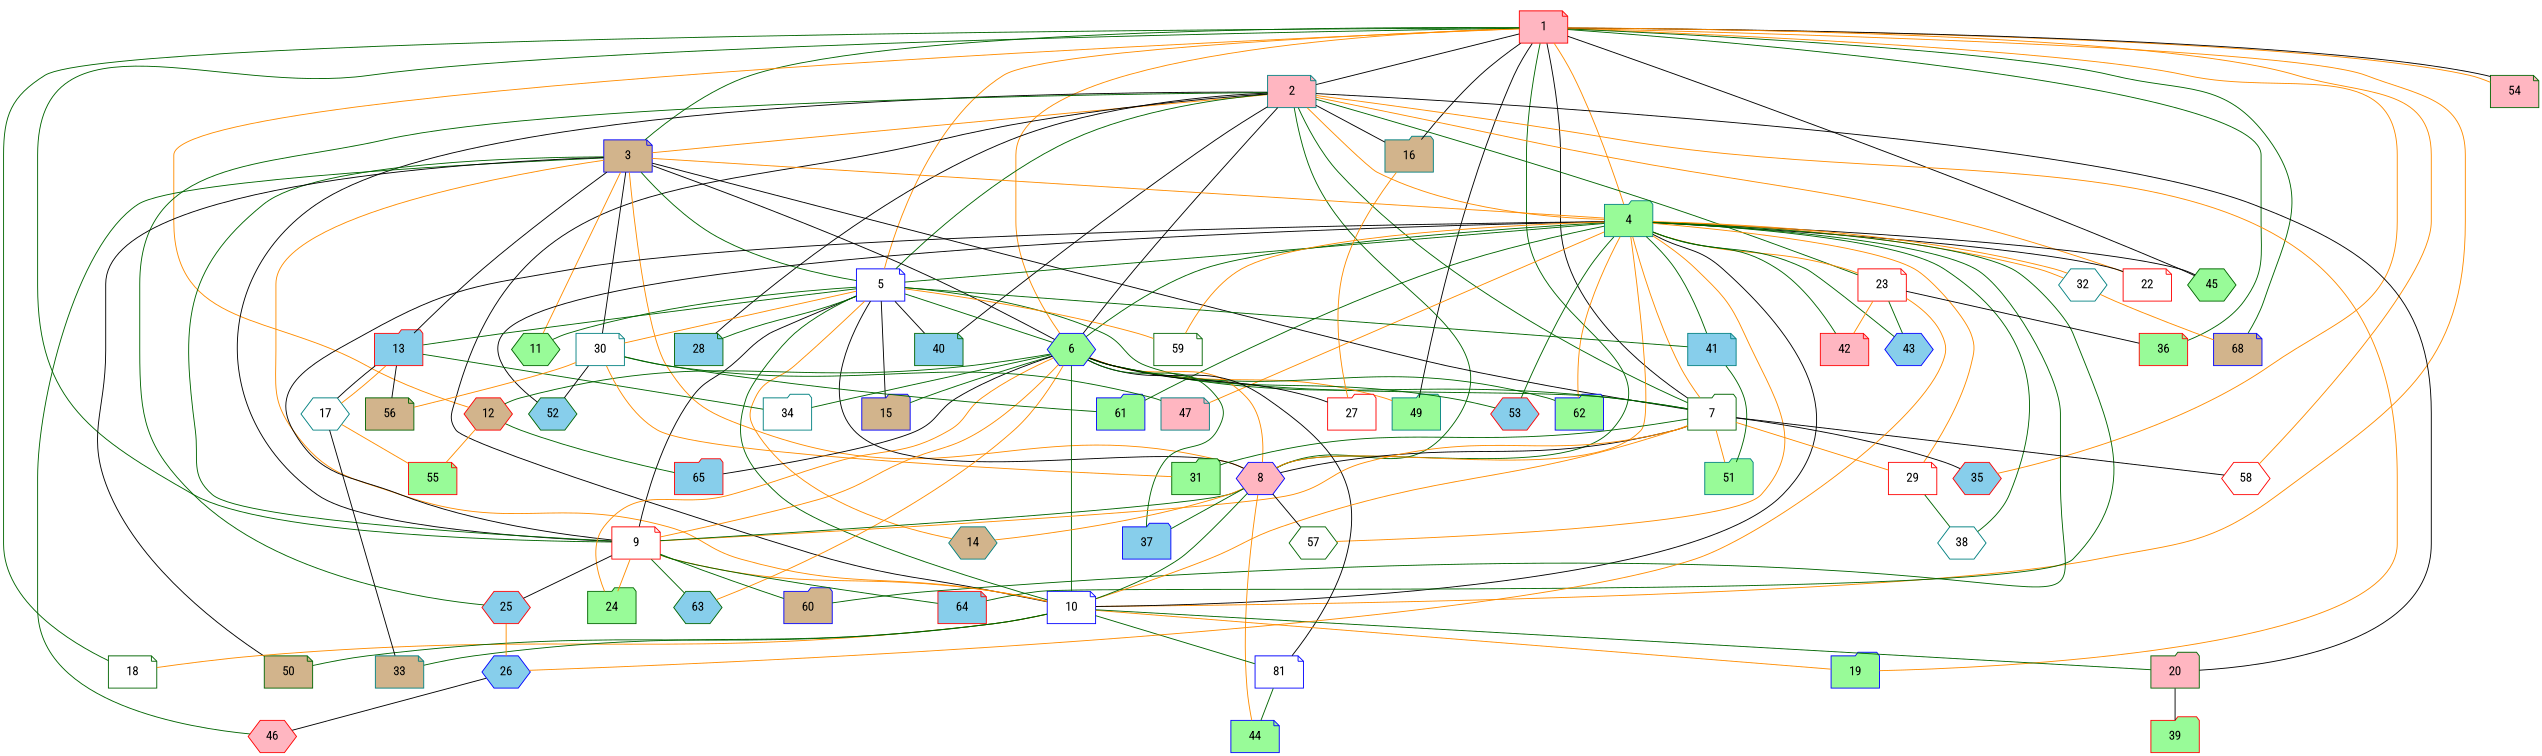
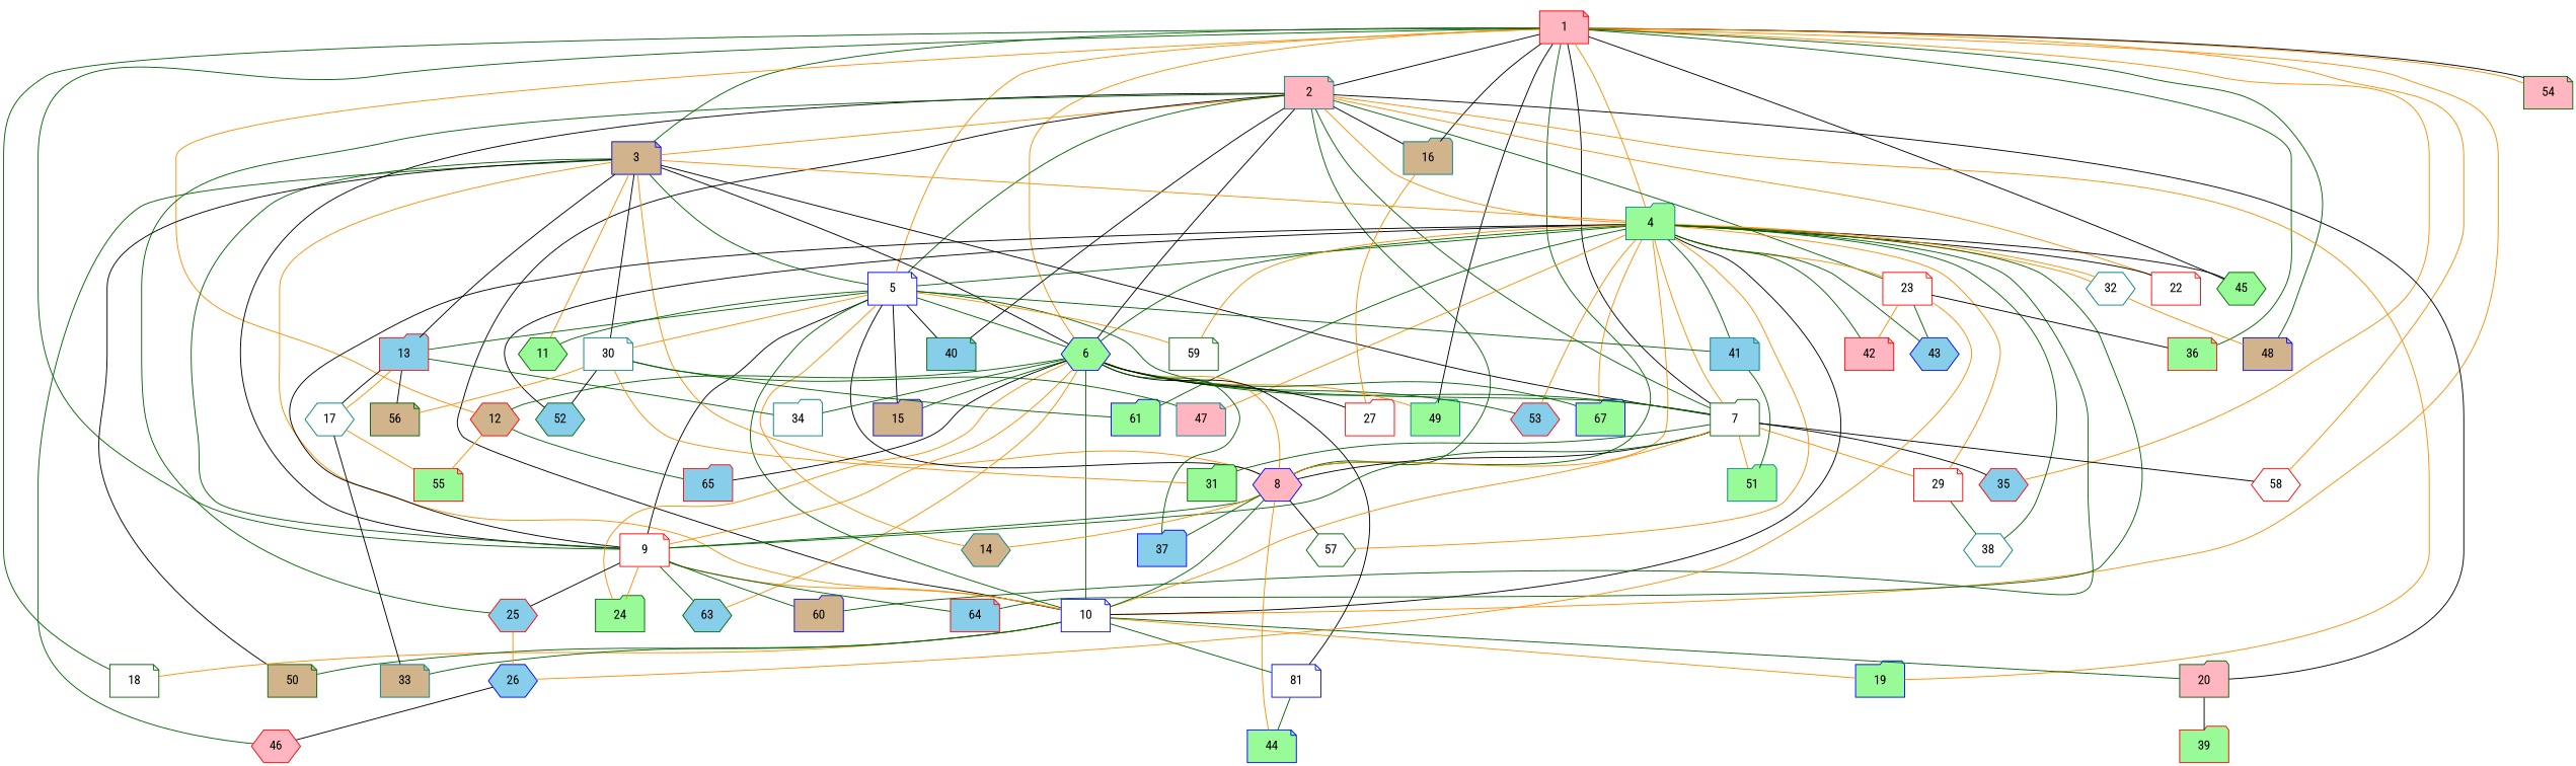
  graph {
    fontname="Roboto Condensed"
    node [color=red fillcolor=white fontname="Roboto Condensed" shape=note style=filled]
    edge [color=darkgreen fontname="Roboto Condensed"]
    1 [fillcolor=lightpink]
    2 [color=teal fillcolor=lightpink]
    3 [color=blue fillcolor=tan]
    4 [color=teal fillcolor=palegreen shape=folder]
    5 [color=blue]
    6 [color=blue fillcolor=palegreen shape=hexagon]
    7 [color=darkgreen shape=folder]
    8 [color=blue fillcolor=lightpink shape=hexagon]
    9
    10 [color=blue]
    12 [fillcolor=tan shape=hexagon]
    16 [color=teal fillcolor=tan shape=folder]
    18 [color=darkgreen]
    35 [fillcolor=skyblue shape=hexagon]
    36 [fillcolor=palegreen]
    45 [color=darkgreen fillcolor=palegreen shape=hexagon]
-   48 [color=blue fillcolor=tan label=68]
+   48 [color=blue fillcolor=tan]
    49 [color=teal fillcolor=palegreen shape=folder]
    54 [color=darkgreen fillcolor=lightpink]
    58 [shape=hexagon]
    19 [color=blue fillcolor=palegreen shape=folder]
    20 [color=darkgreen fillcolor=lightpink shape=folder]
    22
    23
    25 [fillcolor=skyblue shape=hexagon]
-   28 [color=darkgreen fillcolor=skyblue]
    40 [color=darkgreen fillcolor=skyblue]
    11 [color=darkgreen fillcolor=palegreen shape=hexagon]
    13 [fillcolor=skyblue shape=folder]
    30 [color=teal]
    46 [fillcolor=lightpink shape=hexagon]
    50 [color=darkgreen fillcolor=tan]
    29
    32 [color=teal shape=hexagon]
    38 [color=teal shape=hexagon]
    41 [color=teal fillcolor=skyblue]
    42 [fillcolor=lightpink]
    43 [color=blue fillcolor=skyblue shape=hexagon]
    47 [color=teal fillcolor=lightpink]
    52 [color=darkgreen fillcolor=skyblue shape=hexagon]
    53 [fillcolor=skyblue shape=hexagon]
    57 [color=darkgreen shape=hexagon]
    59 [color=darkgreen]
    60 [color=blue fillcolor=tan shape=folder]
    61 [color=blue fillcolor=palegreen shape=folder]
-   62 [color=blue fillcolor=palegreen shape=folder]
+   62 [color=blue fillcolor=palegreen shape=folder label=67]
    64 [fillcolor=skyblue]
    14 [color=teal fillcolor=tan shape=hexagon]
    15 [color=blue fillcolor=tan shape=folder]
    n50 [color=blue label=81]
    24 [color=darkgreen fillcolor=palegreen shape=folder]
    27 [shape=folder]
    34 [color=teal shape=folder]
    37 [color=blue fillcolor=skyblue shape=folder]
    63 [color=darkgreen fillcolor=skyblue shape=hexagon]
    65 [fillcolor=skyblue shape=folder]
    31 [color=darkgreen fillcolor=palegreen shape=folder]
    51 [color=teal fillcolor=palegreen shape=folder]
    44 [color=blue fillcolor=palegreen]
    33 [color=teal fillcolor=tan]
    55 [fillcolor=palegreen]
    39 [fillcolor=palegreen shape=folder]
    26 [color=blue fillcolor=skyblue shape=hexagon]
    17 [color=teal shape=hexagon]
    56 [color=darkgreen fillcolor=tan]
    1 -- 2 [color=black]
    1 -- 3
    1 -- 4 [color=darkorange]
    1 -- 5 [color=darkorange]
    1 -- 6 [color=darkorange]
    1 -- 7 [color=black]
    1 -- 8
    1 -- 9
    1 -- 10 [color=darkorange]
    1 -- 12 [color=darkorange]
    1 -- 16 [color=black]
    1 -- 18
    1 -- 35 [color=darkorange]
    1 -- 36
    1 -- 45 [color=black]
    1 -- 48
    1 -- 49 [color=black]
    1 -- 54 [color=darkorange]
    1 -- 54 [color=black]
    1 -- 58 [color=darkorange]
    2 -- 3 [color=darkorange]
    2 -- 4 [color=darkorange]
    2 -- 5
    2 -- 6 [color=black]
    2 -- 7
    2 -- 8
    2 -- 9 [color=black]
    2 -- 10 [color=black]
    2 -- 16 [color=black]
    2 -- 19 [color=darkorange]
    2 -- 20 [color=black]
    2 -- 22 [color=darkorange]
    2 -- 23
    2 -- 25
-   2 -- 28 [color=black]
    2 -- 40 [color=black]
    3 -- 4 [color=darkorange]
    3 -- 5
    3 -- 6 [color=black]
    3 -- 7 [color=black]
    3 -- 8 [color=darkorange]
    3 -- 9
    3 -- 10 [color=darkorange]
    3 -- 11 [color=darkorange]
    3 -- 13 [color=black]
    3 -- 30 [color=black]
    3 -- 46
    3 -- 50 [color=black]
    4 -- 5
    4 -- 6
    4 -- 7 [color=darkorange]
    4 -- 8 [color=darkorange]
    4 -- 9 [color=black]
    4 -- 10 [color=black]
    4 -- 45 [color=black]
    4 -- 22 [color=black]
    4 -- 23 [color=darkorange]
    4 -- 29 [color=darkorange]
    4 -- 32 [color=darkorange]
    4 -- 32 [color=darkorange]
    4 -- 38
    4 -- 41
    4 -- 42
    4 -- 43
    4 -- 47 [color=darkorange]
    4 -- 52 [color=black]
-   4 -- 53
+   4 -- 53 [color=darkorange]
    4 -- 57 [color=darkorange]
    4 -- 59 [color=darkorange]
    4 -- 60
    4 -- 61
    4 -- 62 [color=darkorange]
    4 -- 64
    5 -- 6
    5 -- 7
    5 -- 8 [color=black]
    5 -- 9 [color=black]
    5 -- 10
-   5 -- 28
    5 -- 40 [color=black]
    5 -- 11
    5 -- 13
    5 -- 30 [color=darkorange]
    5 -- 41
    5 -- 59 [color=darkorange]
    5 -- 14 [color=darkorange]
    5 -- 15 [color=black]
    6 -- 7
    6 -- 8 [color=darkorange]
    6 -- 9 [color=darkorange]
    6 -- 10
    6 -- 12
    6 -- 49 [color=darkorange]
    6 -- 53
    6 -- 62
    6 -- 15
    6 -- n50 [color=black]
    6 -- 24 [color=darkorange]
    6 -- 27 [color=black]
    6 -- 34
    6 -- 37
    6 -- 63 [color=darkorange]
    6 -- 65 [color=black]
    7 -- 8 [color=black]
-   7 -- 9 [color=darkorange]
+   7 -- 9
    7 -- 10 [color=darkorange]
    7 -- 35 [color=black]
    7 -- 58 [color=black]
    7 -- 29 [color=darkorange]
    7 -- 31
    7 -- 51 [color=darkorange]
    8 -- 9
    8 -- 10
    8 -- 57 [color=black]
    8 -- 14 [color=darkorange]
    8 -- 37
    8 -- 44 [color=darkorange]
    9 -- 10 [color=darkorange]
    9 -- 25 [color=black]
    9 -- 60
    9 -- 64
    9 -- 24 [color=darkorange]
    9 -- 63
    10 -- 18 [color=darkorange]
    10 -- 19 [color=darkorange]
    10 -- 20
    10 -- 50
    10 -- n50
    10 -- 33
    12 -- 65
    12 -- 55 [color=darkorange]
    16 -- 27 [color=darkorange]
    20 -- 39 [color=black]
    23 -- 36 [color=black]
    23 -- 42 [color=darkorange]
    23 -- 43
    23 -- 26 [color=darkorange]
    25 -- 26 [color=darkorange]
    13 -- 34
    13 -- 17 [color=black]
    13 -- 17 [color=darkorange]
    13 -- 56 [color=black]
    30 -- 47
    30 -- 52 [color=black]
    30 -- 61
    30 -- 31 [color=darkorange]
    30 -- 56 [color=darkorange]
    29 -- 38
    32 -- 48 [color=darkorange]
    41 -- 51
    n50 -- 44
    26 -- 46 [color=black]
    17 -- 33 [color=black]
    17 -- 55 [color=darkorange]
  }
